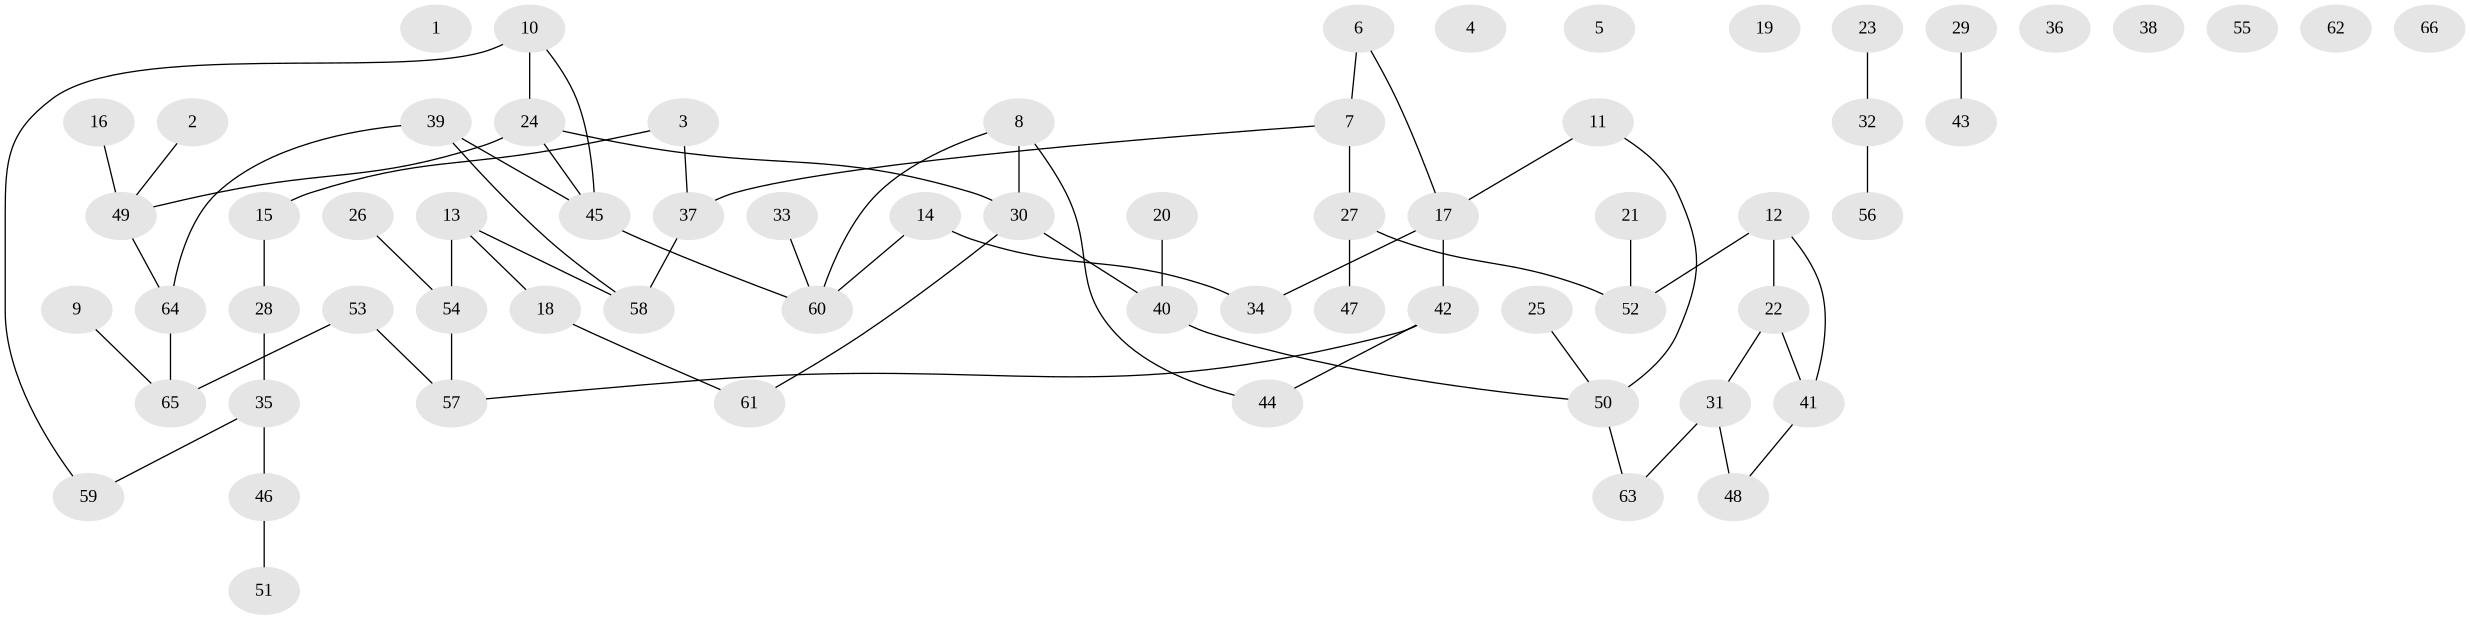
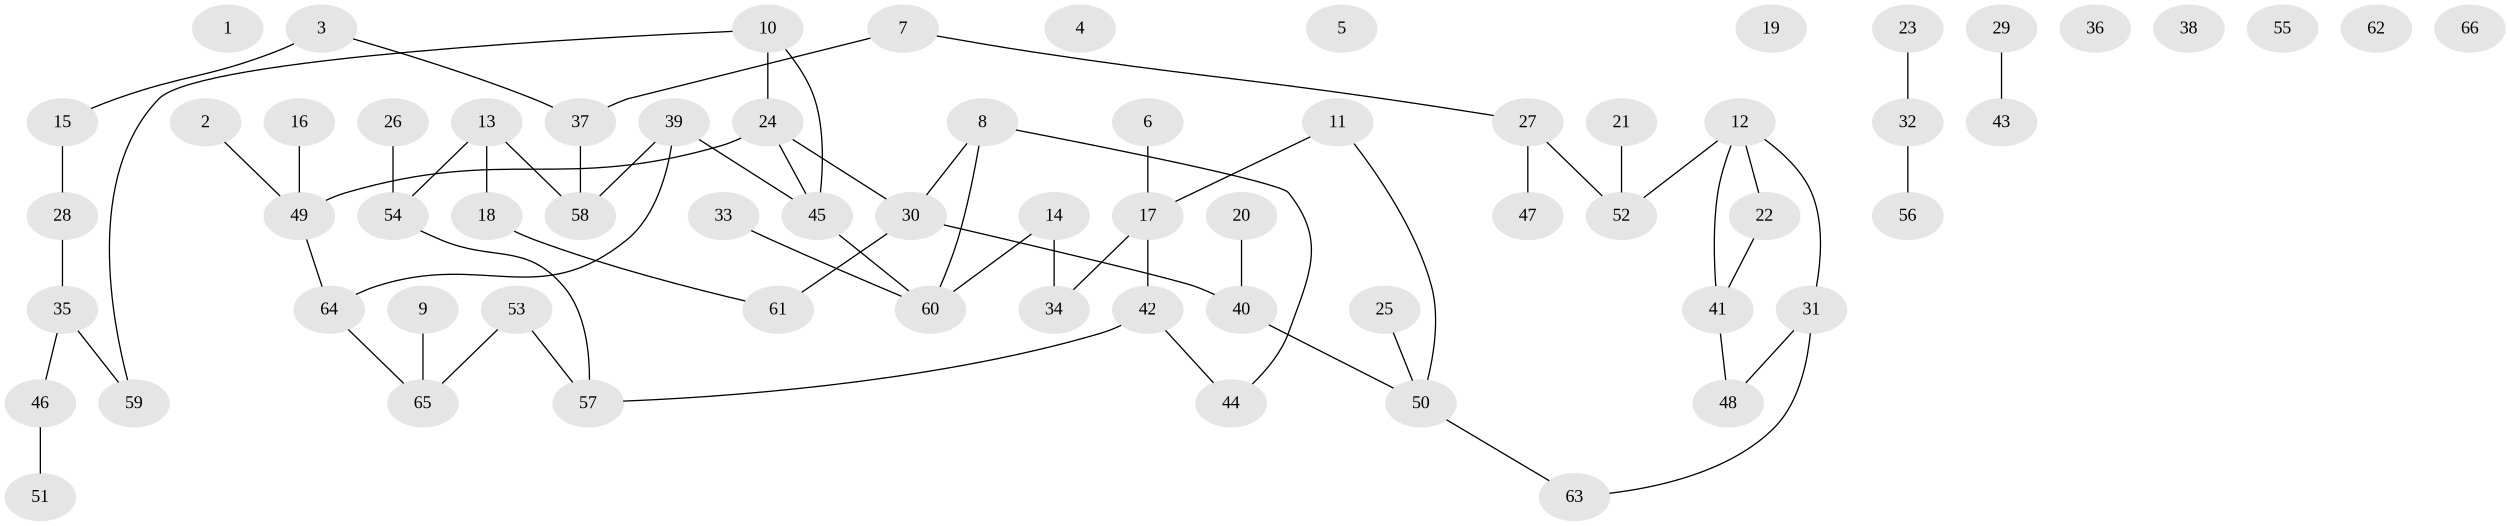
  graph {
    fontname="Liberation Serif"
    node [color=gray90 fontname="Liberation Serif" style=filled]
    edge [fontname="Liberation Serif"]
    1
    2
    49
    64
    3
    15
    37
    11
    17
    50
    28
    58
    4
    5
    6
    7
    27
    34
    42
    52
    47
    8
    30
    44
    60
    61
    40
    9
    65
    10
    24
    45
    59
    63
    12
    22
    31
    41
    48
    13
    18
    54
    57
    14
    35
    16
    19
    20
    21
    23
    32
    56
    25
    26
    46
    29
    43
    33
    51
    36
    38
    39
    53
    55
    62
    66
    2 -- 49
    49 -- 64
    64 -- 65
    3 -- 15
    3 -- 37
    15 -- 28
    37 -- 58
    11 -- 17
    11 -- 50
    17 -- 34
    17 -- 42
    50 -- 63
    28 -- 35
    6 -- 17
-   6 -- 7
    7 -- 37
    7 -- 27
    27 -- 52
    27 -- 47
    42 -- 44
    42 -- 57
    8 -- 30
    8 -- 44
    8 -- 60
    30 -- 61
    30 -- 40
    40 -- 50
    9 -- 65
    10 -- 24
    10 -- 45
    10 -- 59
    24 -- 49
    24 -- 30
    24 -- 45
    45 -- 60
    12 -- 52
    12 -- 22
-   22 -- 31
+   12 -- 31
    12 -- 41
    22 -- 41
    31 -- 63
    31 -- 48
    41 -- 48
    13 -- 58
    13 -- 18
    13 -- 54
    18 -- 61
    54 -- 57
    14 -- 34
    14 -- 60
    35 -- 59
    35 -- 46
    16 -- 49
    20 -- 40
    21 -- 52
    23 -- 32
    32 -- 56
    25 -- 50
    26 -- 54
    46 -- 51
    29 -- 43
    33 -- 60
    39 -- 64
    39 -- 58
    39 -- 45
    53 -- 65
    53 -- 57
  }
